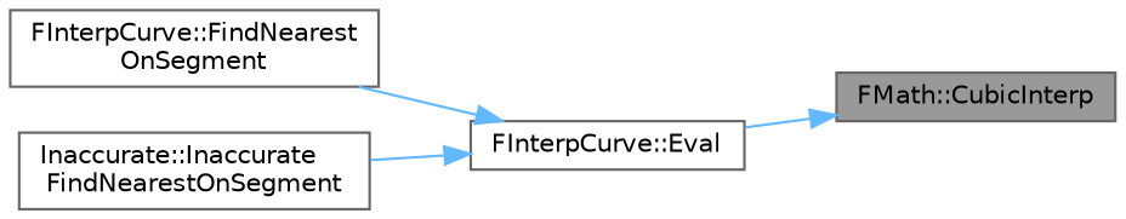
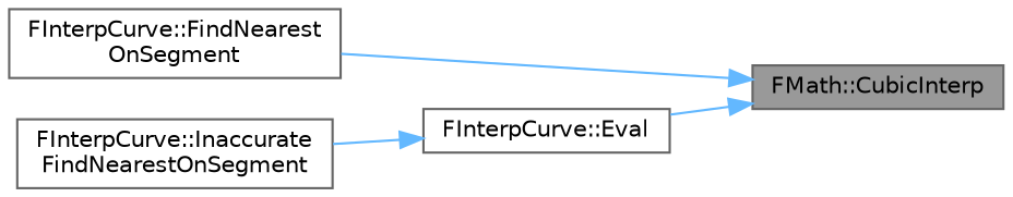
  digraph {
    rankdir=RL
    node [color=grey40 fillcolor=white fontname=Helvetica fontsize=10 shape=box style=filled]
    edge [color=steelblue1 dir=back fontname=Helvetica fontsize=10 labelfontname=Helvetica labelfontsize=10 style=solid]
    n1 [color=gray40 fillcolor=grey60 fontcolor=black height=0.2 label="FMath::CubicInterp" width=0.4]
    n2 [height=0.2 label="FInterpCurve::Eval" width=0.4]
    n3 [height=0.2 label="FInterpCurve::FindNearest\lOnSegment" width=0.4]
-   n4 [height=0.2 label="Inaccurate::Inaccurate\lFindNearestOnSegment" width=0.4]
+   n4 [height=0.2 label="FInterpCurve::Inaccurate\lFindNearestOnSegment" width=0.4]
    n1 -> n2
-   n2 -> n3
+   n1 -> n3
    n2 -> n4
  }
